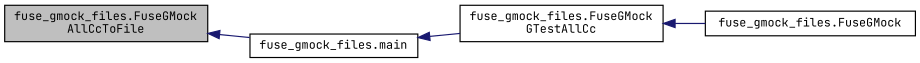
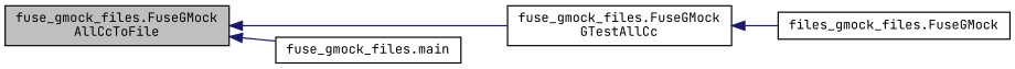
  digraph {
    fontname="JetBrains Mono"
    rankdir=LR
    node [color=black fillcolor=white fontname="JetBrains Mono" fontsize=10 shape=record style=filled]
    edge [color=midnightblue dir=back fontname="JetBrains Mono" fontsize=10 labelfontname=Helvetica labelfontsize=10 style=solid]
    n1 [fillcolor=grey75 fontcolor=black height=0.2 label="fuse_gmock_files.FuseGMock\lAllCcToFile" width=0.4]
    n2 [height=0.2 label="fuse_gmock_files.FuseGMock\lGTestAllCc" width=0.4]
    n3 [height=0.2 label="fuse_gmock_files.main" width=0.4]
-   n4 [height=0.2 label="fuse_gmock_files.FuseGMock" width=0.4]
-   n3 -> n2
+   n4 [height=0.2 label="files_gmock_files.FuseGMock" width=0.4]
+   n1 -> n2
    n1 -> n3
    n2 -> n4
  }
